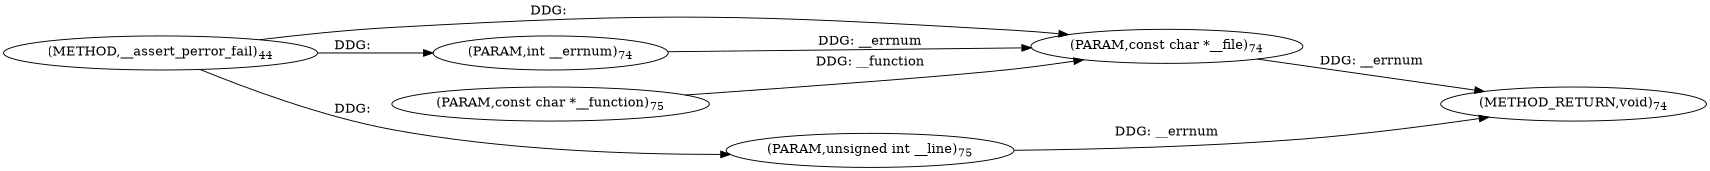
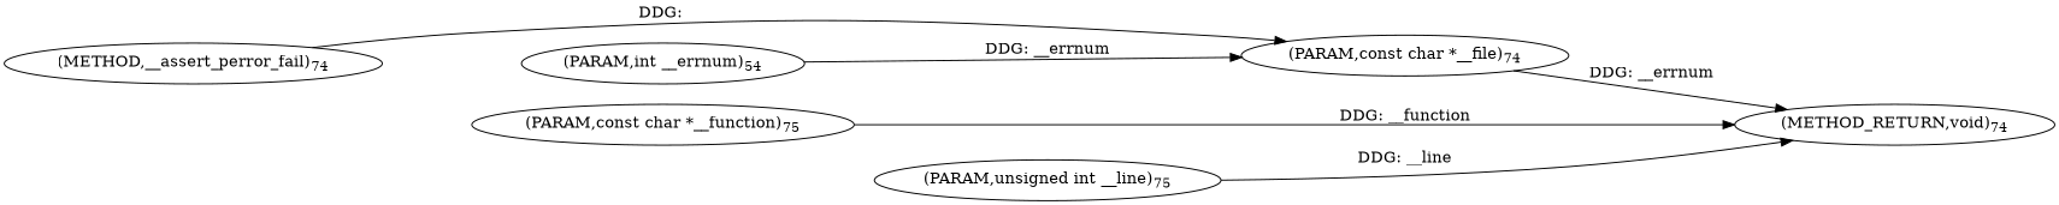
  digraph {
    rankdir=LR
-   n1 [label=<(METHOD,__assert_perror_fail)<SUB>44</SUB>>]
-   n2 [label=<(PARAM,int __errnum)<SUB>74</SUB>>]
+   n1 [label=<(METHOD,__assert_perror_fail)<SUB>74</SUB>>]
+   n2 [label=<(PARAM,int __errnum)<SUB>54</SUB>>]
    n3 [label=<(PARAM,const char *__file)<SUB>74</SUB>>]
    n4 [label=<(PARAM,unsigned int __line)<SUB>75</SUB>>]
    n5 [label=<(METHOD_RETURN,void)<SUB>74</SUB>>]
    n6 [label=<(PARAM,const char *__function)<SUB>75</SUB>>]
-   n1 -> n2 [label="DDG: "]
    n1 -> n3 [label="DDG: "]
-   n1 -> n4 [label="DDG: "]
    n2 -> n3 [label="DDG: __errnum"]
    n3 -> n5 [label="DDG: __errnum"]
-   n4 -> n5 [label="DDG: __errnum"]
-   n6 -> n3 [label="DDG: __function"]
+   n4 -> n5 [label="DDG: __line"]
+   n6 -> n5 [label="DDG: __function"]
  }
